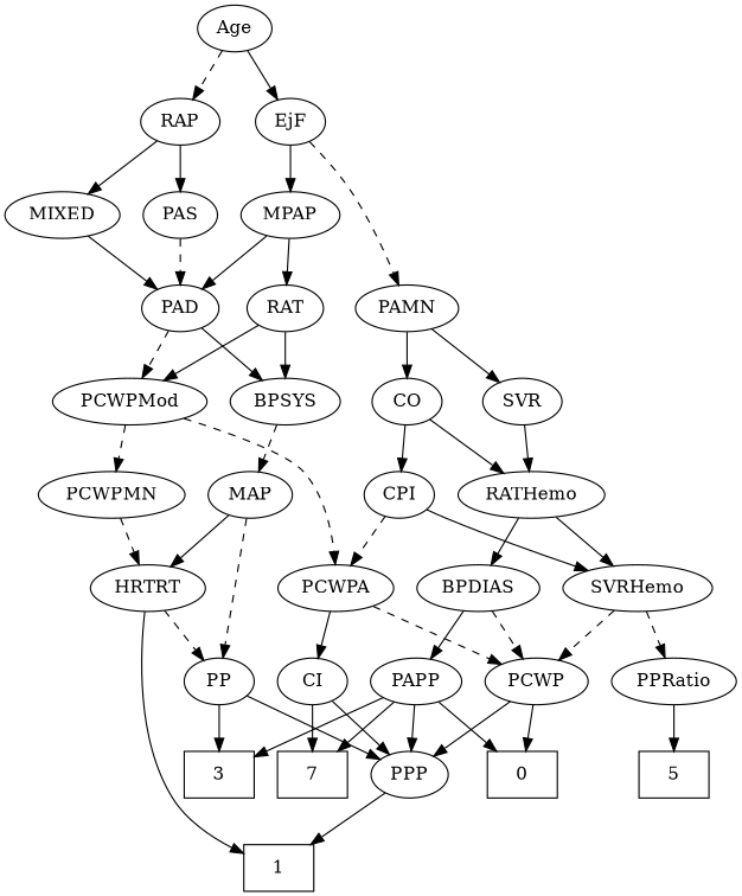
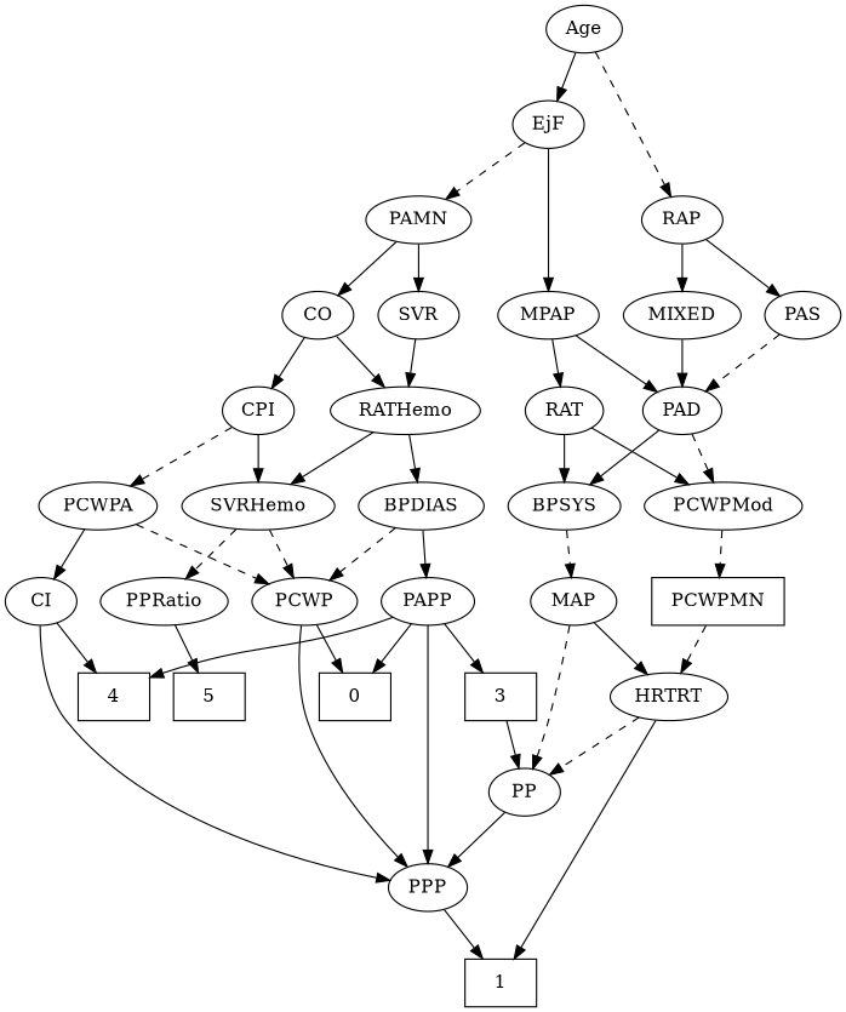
  strict digraph {
    edge [style=solid]
    1 [height=0.5 shape=box width=0.75]
    n2 [height=0.5 label=0 shape=box width=0.75]
    3 [height=0.5 shape=box width=0.75]
-   4 [height=0.5 shape=box width=0.75 label=7]
+   4 [height=0.5 shape=box width=0.75]
    5 [height=0.5 shape=box width=0.75]
    Age [height=0.5 width=0.75]
    EjF [height=0.5 width=0.75]
    RAP [height=0.5 width=0.77632]
    MPAP [height=0.5 width=0.97491]
    PAMN [height=0.5 width=1.011]
    MIXED [height=0.5 width=1.1193]
    PAS [height=0.5 width=0.75]
    PAD [height=0.5 width=0.79437]
    RAT [height=0.5 width=0.75827]
    CO [height=0.5 width=0.75]
    SVR [height=0.5 width=0.77632]
    BPSYS [height=0.5 width=1.0471]
    PCWPMod [height=0.5 width=1.4443]
    RATHemo [height=0.5 width=1.3721]
    CPI [height=0.5 width=0.75]
    MAP [height=0.5 width=0.84854]
    PCWPA [height=0.5 width=1.1555]
-   PCWPMN [height=0.5 width=1.3902]
+   PCWPMN [height=0.5 width=1.3902 shape=box]
    HRTRT [height=0.5 width=1.1013]
    PP [height=0.5 width=0.75]
    PPP [height=0.5 width=0.75]
    PCWP [height=0.5 width=0.97491]
    CI [height=0.5 width=0.75]
    SVRHemo [height=0.5 width=1.3902]
    BPDIAS [height=0.5 width=1.1735]
    PPRatio [height=0.5 width=1.1013]
    PAPP [height=0.5 width=0.88464]
    Age -> EjF
    Age -> RAP [style=dashed]
    EjF -> MPAP
    EjF -> PAMN [style=dashed]
    RAP -> MIXED
    RAP -> PAS
    MPAP -> PAD
    MPAP -> RAT
    PAMN -> CO
    PAMN -> SVR
    MIXED -> PAD
    PAS -> PAD [style=dashed]
    PAD -> BPSYS
    PAD -> PCWPMod [style=dashed]
    RAT -> BPSYS
    RAT -> PCWPMod
    CO -> RATHemo
    CO -> CPI
    SVR -> RATHemo
    BPSYS -> MAP [style=dashed]
-   PCWPMod -> PCWPA [style=dashed]
    PCWPMod -> PCWPMN [style=dashed]
    RATHemo -> SVRHemo
    RATHemo -> BPDIAS
    CPI -> PCWPA [style=dashed]
    CPI -> SVRHemo
    MAP -> HRTRT
    MAP -> PP [style=dashed]
    PCWPA -> PCWP [style=dashed]
    PCWPA -> CI
    PCWPMN -> HRTRT [style=dashed]
    HRTRT -> 1
    HRTRT -> PP [style=dashed]
-   PP -> 3
+   3 -> PP
    PP -> PPP
    PPP -> 1
    PCWP -> n2
    PCWP -> PPP
    CI -> 4
    CI -> PPP
    SVRHemo -> PCWP [style=dashed]
    SVRHemo -> PPRatio [style=dashed]
    BPDIAS -> PCWP [style=dashed]
    BPDIAS -> PAPP
    PPRatio -> 5
    PAPP -> n2
    PAPP -> 3
    PAPP -> 4
    PAPP -> PPP
  }
